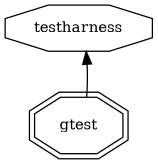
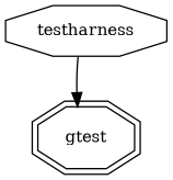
  digraph {
    node [fontsize=12]
    n1 [label=testharness shape=octagon]
    n2 [label=gtest shape=doubleoctagon]
-   n2 -> n1
+   n1 -> n2
  }
